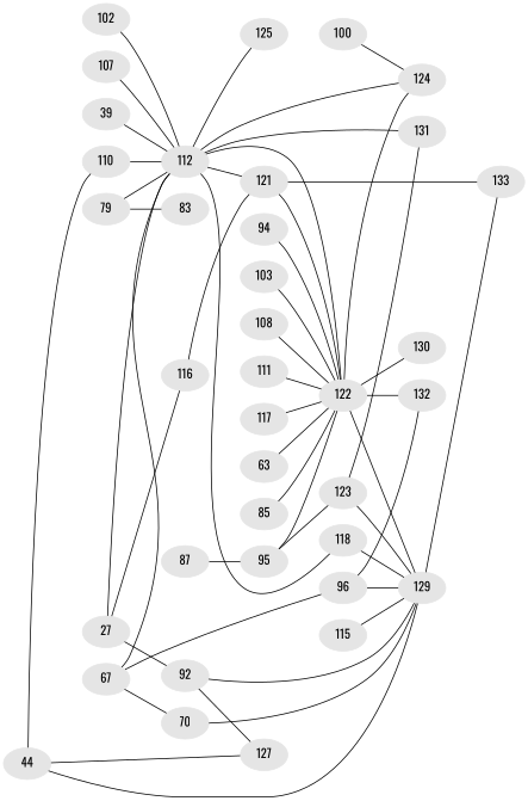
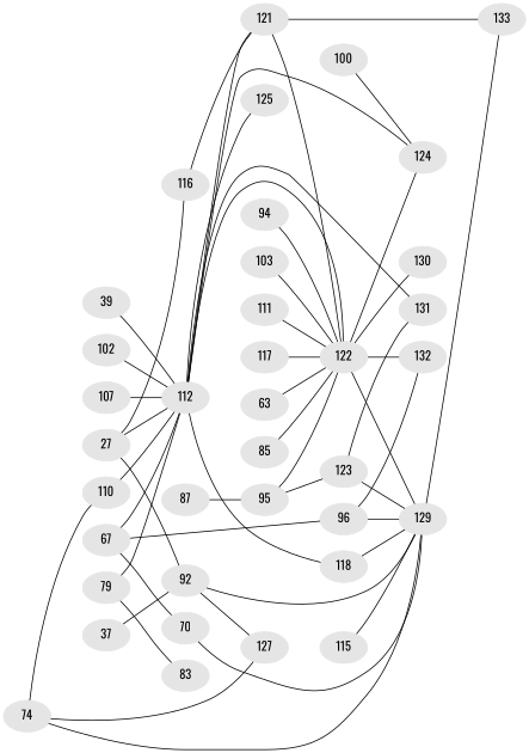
  graph {
    fontname=Oswald
    rankdir=LR
    node [color=gray90 fontname=Oswald style=filled]
    edge [fontname=Oswald]
    92 [super="+49+23"]
    129 [super="+62+80+81+119+109"]
    127 [super="+52+76+114"]
    27
    112 [super="+78+45+106+2"]
    116
    122 [super="+36+56+50+91"]
    118 [super="+98"]
    121 [super="+104"]
    124 [super="+105+120"]
    125
    131 [super="+113"]
+   37
    39
    132 [super="+128"]
    130
    63
    67 [super="+14"]
    70 [super="+65"]
    96 [super="+35+53"]
    133
-   74 [super="+33" label=44]
+   74 [super="+33"]
    110
    79 [super="+10+58"]
    83
    85 [super="+61"]
    95 [super="+22+3+72"]
    123 [super="+75"]
    87
    94
    100
    102
    103
    107
-   108 [super="+47"]
    111
    115
    117
    92 -- 129 [weight=4]
    92 -- 127 [weight=2]
    129 -- 133
    27 -- 92 [weight=3]
    27 -- 112
    27 -- 116
    112 -- 122 [weight=2]
    112 -- 118
    112 -- 121
    112 -- 124
    112 -- 125
    112 -- 131
    116 -- 121
    122 -- 129 [weight=3]
    122 -- 124 [weight=2]
    122 -- 132 [weight=3]
    122 -- 130
    118 -- 129
    121 -- 122
    121 -- 133 [weight=2]
+   37 -- 92
    39 -- 112
    63 -- 122
    67 -- 112
    67 -- 70 [weight=2]
    67 -- 96 [weight=2]
    70 -- 129
    96 -- 129 [weight=3]
    96 -- 132
    74 -- 129
    74 -- 127 [weight=2]
    74 -- 110
    110 -- 112
    79 -- 112 [weight=4]
    79 -- 83
    85 -- 122
    95 -- 122 [weight=2]
    95 -- 123 [weight=2]
    123 -- 129 [weight=2]
    123 -- 131
    87 -- 95
    94 -- 122
    100 -- 124
    102 -- 112
    103 -- 122
    107 -- 112
-   108 -- 122
    111 -- 122
    115 -- 129
    117 -- 122
  }
